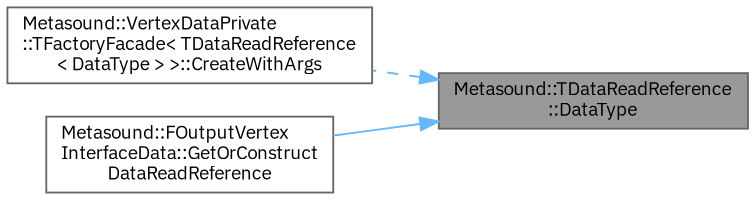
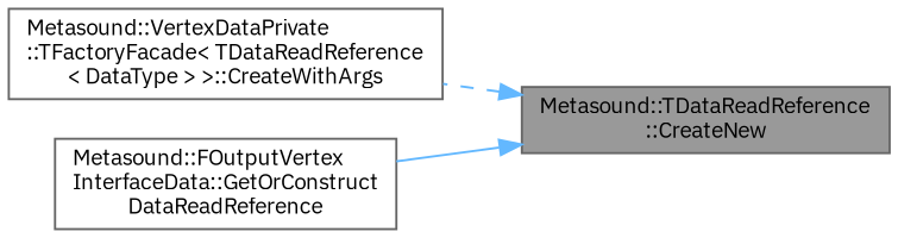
  digraph {
    rankdir=RL
    fontname="IBM Plex Sans"
    node [color=grey40 fillcolor=white fontname="IBM Plex Sans" fontsize=10 shape=box style=filled]
    edge [color=steelblue1 dir=back fontname="IBM Plex Sans" fontsize=10 labelfontname=Helvetica labelfontsize=10]
-   n1 [color=gray40 fillcolor=grey60 fontcolor=black height=0.2 label="Metasound::TDataReadReference\l::DataType" width=0.4]
+   n1 [color=gray40 fillcolor=grey60 fontcolor=black height=0.2 label="Metasound::TDataReadReference\l::CreateNew" width=0.4]
    n2 [height=0.2 label="Metasound::VertexDataPrivate\l::TFactoryFacade\< TDataReadReference\l\< DataType \> \>::CreateWithArgs" width=0.4]
    n3 [height=0.2 label="Metasound::FOutputVertex\lInterfaceData::GetOrConstruct\lDataReadReference" width=0.4]
    n1 -> n2 [style=dashed]
    n1 -> n3 [style=solid]
  }
